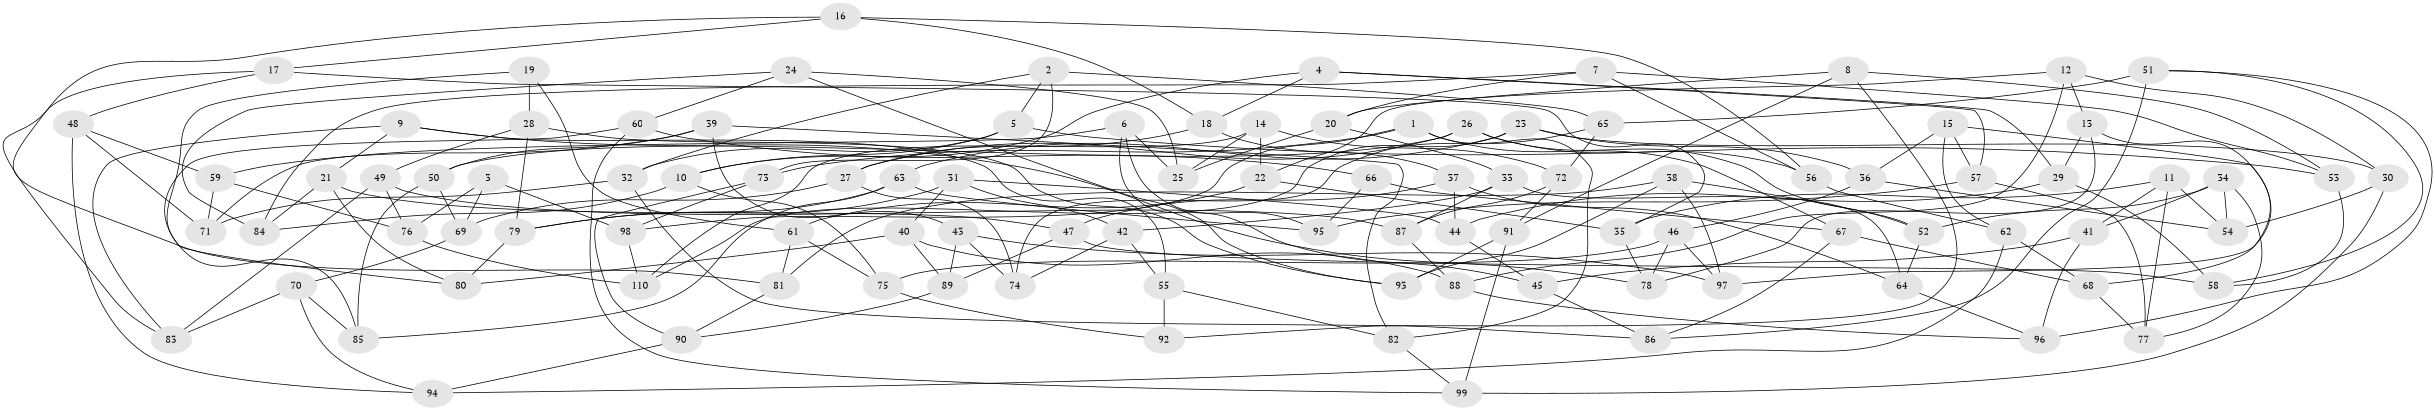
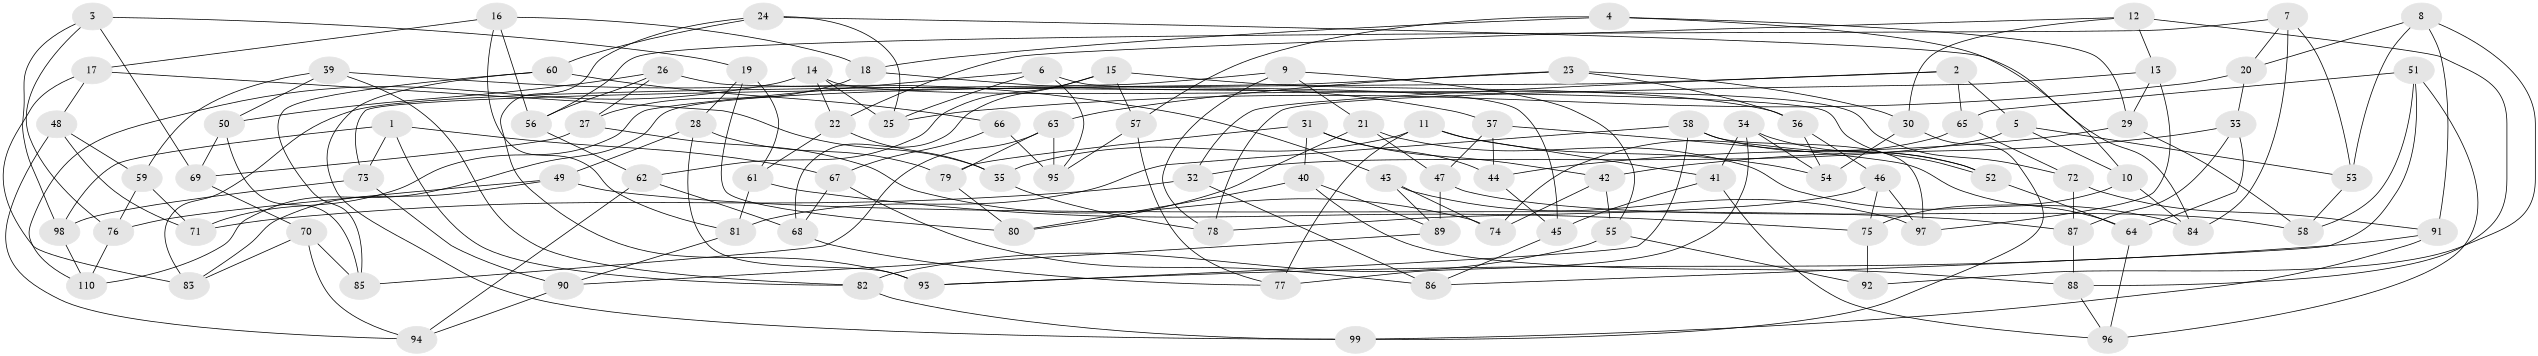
  graph {
    fontname="PT Serif"
    node [color=gray90 fontname="PT Serif" style=filled]
    edge [fontname="PT Serif"]
    1
    67
    73
    82
    98
    68
    86
    90
    99
    n10 [label=110]
    2
    5
    32
    65
    10
    53
    71
    72
    74
    3
    19
    69
    76
    28
    61
    80
    70
    4
    18
    29
    57
    84
    75
    27
    37
    44
    58
    95
    77
    6
    25
    45
    7
    20
    56
    33
    62
    8
    91
    92
    93
    9
    21
    55
    78
    83
    47
    11
    35
    41
    54
    96
    12
    13
    22
    30
    88
    97
    14
    87
    15
    36
    46
    94
    16
    17
    81
    48
    59
    64
    49
    79
    42
    89
    23
    63
    85
    24
    60
    66
    26
    50
    52
    31
    40
    34
    38
    39
    43
    51
    1 -- 67
    1 -- 73
    1 -- 82
    1 -- 98
    67 -- 68
    67 -- 86
    73 -- 98
    73 -- 90
    82 -- 99
    98 -- n10
    68 -- 77
    90 -- 94
    2 -- 73
    2 -- 5
    2 -- 32
    2 -- 65
    5 -- 32
    5 -- 10
    5 -- 53
    32 -- 86
    32 -- 71
    65 -- 72
    65 -- 74
    10 -- 84
    10 -- 75
    53 -- 58
    72 -- 91
    72 -- 87
    3 -- 98
+   3 -- 19
    3 -- 69
    3 -- 76
    19 -- 28
    19 -- 61
    19 -- 80
    69 -- 70
    76 -- n10
    28 -- 93
    28 -- 49
    28 -- 79
    61 -- 75
    61 -- 81
    70 -- 83
    70 -- 94
    70 -- 85
    4 -- 10
    4 -- 18
    4 -- 29
    4 -- 57
    18 -- 27
    18 -- 37
    29 -- 44
    29 -- 58
    57 -- 95
    57 -- 77
    75 -- 92
    27 -- 74
    27 -- 69
    37 -- 44
    37 -- 47
    37 -- 64
    44 -- 45
    6 -- 71
    6 -- 95
    6 -- 25
    6 -- 45
    45 -- 86
    7 -- 53
    7 -- 84
    7 -- 20
    7 -- 56
    20 -- 25
    20 -- 33
    56 -- 62
    33 -- 87
    33 -- 64
    33 -- 42
    62 -- 68
    62 -- 94
    8 -- 53
    8 -- 20
    8 -- 91
    8 -- 92
    91 -- 99
    91 -- 93
    9 -- 21
    9 -- 55
    9 -- 78
    9 -- 83
    21 -- 80
    21 -- 84
    21 -- 47
    55 -- 82
    55 -- 92
    47 -- 58
    47 -- 89
    11 -- 77
    11 -- 35
    11 -- 41
    11 -- 54
    35 -- 78
    41 -- 45
    41 -- 96
    12 -- 13
    12 -- 22
    12 -- 30
    12 -- 88
    13 -- 29
    13 -- 78
    13 -- 97
    22 -- 61
    22 -- 35
    30 -- 99
    30 -- 54
    88 -- 96
    14 -- n10
    14 -- 72
    14 -- 25
    14 -- 22
    87 -- 88
    15 -- 68
    15 -- 57
    15 -- 62
    15 -- 36
    36 -- 54
    36 -- 46
    46 -- 75
    46 -- 78
    46 -- 97
    16 -- 18
    16 -- 56
    16 -- 17
    16 -- 81
    17 -- 83
    17 -- 35
    17 -- 48
    81 -- 90
    48 -- 71
    48 -- 94
    48 -- 59
    59 -- 71
    59 -- 76
    64 -- 96
    49 -- 76
    49 -- 83
    49 -- 87
    79 -- 80
    42 -- 74
    42 -- 55
    89 -- 90
    23 -- n10
    23 -- 30
    23 -- 36
    23 -- 63
    63 -- 95
    63 -- 79
    63 -- 85
    24 -- 84
    24 -- 25
    24 -- 93
    24 -- 60
    60 -- 99
    60 -- 85
    60 -- 66
    66 -- 67
    66 -- 95
    26 -- 27
    26 -- 56
    26 -- 50
    26 -- 52
    50 -- 69
    50 -- 85
    52 -- 64
    31 -- 44
    31 -- 79
    31 -- 42
    31 -- 40
    40 -- 80
    40 -- 88
    40 -- 89
    34 -- 77
    34 -- 41
    34 -- 54
    34 -- 52
    38 -- 93
    38 -- 97
    38 -- 81
    38 -- 52
    39 -- 82
    39 -- 59
    39 -- 50
    39 -- 43
    43 -- 74
    43 -- 97
    43 -- 89
    51 -- 86
    51 -- 65
    51 -- 58
    51 -- 96
  }
